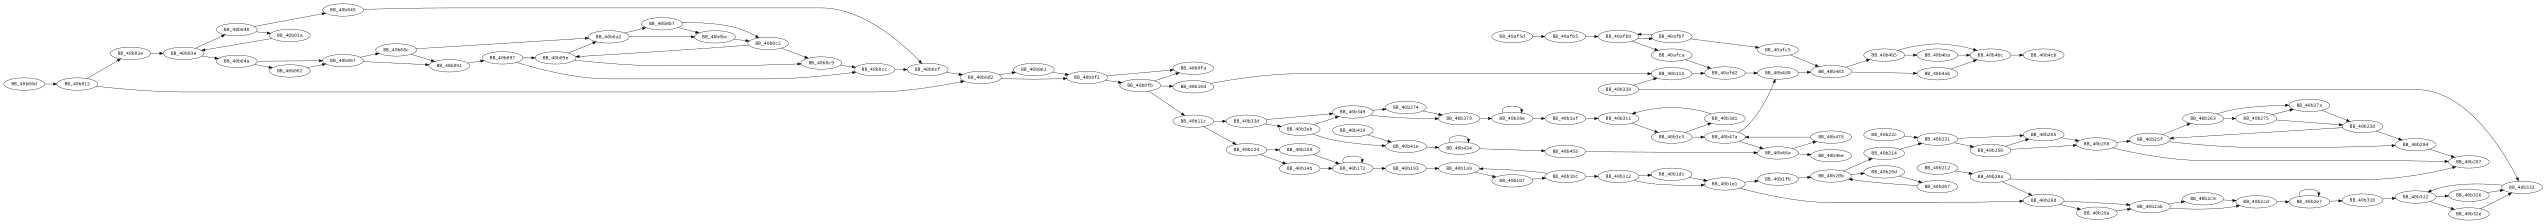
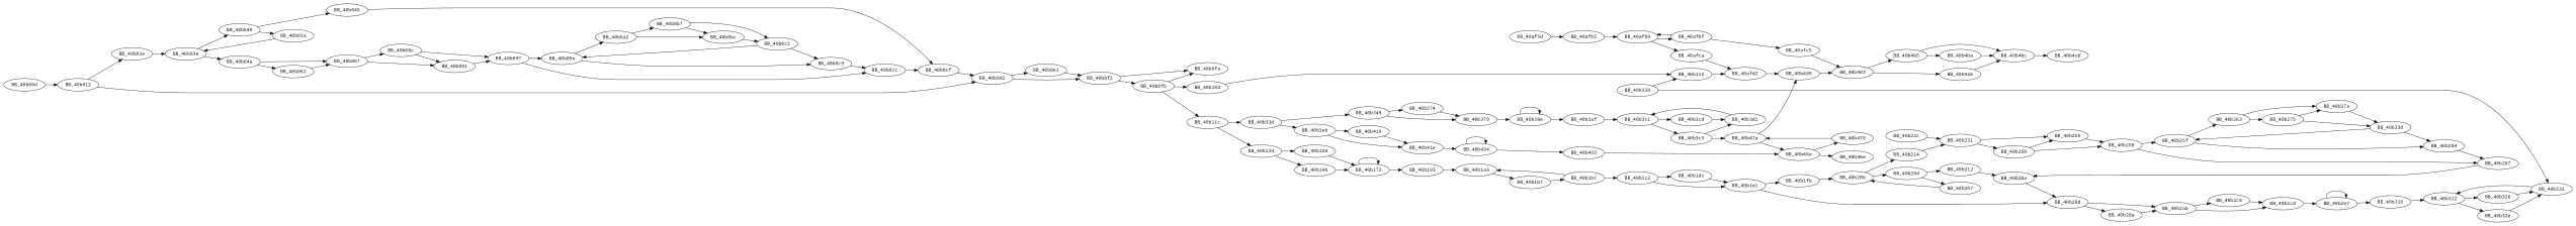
  digraph {
    fontname="Source Code Pro"
    rankdir=LR
    node [fontname="Source Code Pro"]
    edge [fontname="Source Code Pro"]
    BB_40af5d
    BB_40afb5
    BB_40afb9
    BB_40afbf
    BB_40afca
    BB_40b00d
    BB_40b012
    BB_40b02e
    BB_40b0d2
    BB_40afc5
    BB_40afd2
    BB_40b483
    BB_40b480
    BB_40b4ab
    BB_40b4b5
    BB_40b4bc
    BB_40b4ba
    BB_40b03e
    BB_40b0e1
    BB_40b0f2
    BB_40b040
    BB_40b04a
    BB_40b0fa
    BB_40b0fb
    BB_40b03a
    BB_40b045
    BB_40b062
    BB_40b067
    BB_40b0cf
    BB_40b08c
    BB_40b091
    BB_40b097
    BB_40b09e
    BB_40b0cc
    n35 [label=BB_40b6a2]
    BB_40b0c9
    BB_40b0b7
    BB_40b0bc
    BB_40b0c2
    BB_40b10d
    BB_40b11c
    BB_40b115
    BB_40b124
    BB_40b33d
    BB_40b14b
    BB_40b150
    BB_40b349
    BB_40b3eb
    BB_40b172
    BB_40b374
    BB_40b379
    BB_40b419
    BB_40b41e
    BB_40b193
    BB_40b1a9
    n56 [label=BB_40b1b7]
    BB_40b1bc
    BB_40b1c2
    BB_40b1dc
    BB_40b1e1
    BB_40b1fb
    BB_40b28d
    BB_40b20b
    BB_40b29a
    BB_40b2ab
    BB_40b20d
    BB_40b214
    BB_40b2c8
    BB_40b2cd
    BB_40b207
    BB_40b212
    BB_40b231
    BB_40b28a
    BB_40b22c
    BB_40b250
    BB_40b255
    BB_40b258
    BB_40b25f
    BB_40b287
    BB_40b263
    BB_40b284
    BB_40b275
    BB_40b27a
    n84 [label=BB_40b23d]
    BB_40b2e7
    BB_40b310
    BB_40b322
    BB_40b326
    BB_40b32e
    BB_40b332
    BB_40b338
    BB_40b38e
    BB_40b434
    BB_40b3af
    BB_40b3c1
    BB_40b3c5
+   BB_40b3cd
    BB_40b3d1
    BB_40b47a
    BB_40b455
    BB_40b46a
    BB_40b46e
    BB_40b476
    BB_40b4cb
    BB_40af5d -> BB_40afb5
    BB_40afb5 -> BB_40afb9
    BB_40afb9 -> BB_40afbf
    BB_40afb9 -> BB_40afca
    BB_40afbf -> BB_40afb9
    BB_40afbf -> BB_40afc5
    BB_40afca -> BB_40afd2
    BB_40b00d -> BB_40b012
    BB_40b012 -> BB_40b02e
    BB_40b012 -> BB_40b0d2
    BB_40b02e -> BB_40b03e
    BB_40b0d2 -> BB_40b0e1
    BB_40b0d2 -> BB_40b0f2
    BB_40afc5 -> BB_40b483
    BB_40afd2 -> BB_40b480
    BB_40b483 -> BB_40b4ab
    BB_40b483 -> BB_40b4b5
    BB_40b480 -> BB_40b483
    BB_40b4ab -> BB_40b4bc
    BB_40b4b5 -> BB_40b4bc
    BB_40b4b5 -> BB_40b4ba
    BB_40b4bc -> BB_40b4cb
    BB_40b4ba -> BB_40b4bc
    BB_40b03e -> BB_40b040
    BB_40b03e -> BB_40b04a
    BB_40b0e1 -> BB_40b0f2
    BB_40b0f2 -> BB_40b0fa
    BB_40b0f2 -> BB_40b0fb
    BB_40b040 -> BB_40b03a
    BB_40b040 -> BB_40b045
    BB_40b04a -> BB_40b062
    BB_40b04a -> BB_40b067
    BB_40b0fb -> BB_40b0fa
    BB_40b0fb -> BB_40b10d
    BB_40b0fb -> BB_40b11c
    BB_40b03a -> BB_40b03e
    BB_40b045 -> BB_40b0cf
    BB_40b062 -> BB_40b067
    BB_40b067 -> BB_40b08c
    BB_40b067 -> BB_40b091
    BB_40b0cf -> BB_40b0d2
    BB_40b08c -> BB_40b091
-   BB_40b08c -> n35
+   BB_40b08c -> BB_40b097
    BB_40b091 -> BB_40b097
    BB_40b097 -> BB_40b09e
    BB_40b097 -> BB_40b0cc
    BB_40b09e -> n35
    BB_40b09e -> BB_40b0c9
    BB_40b0cc -> BB_40b0cf
    n35 -> BB_40b0b7
    n35 -> BB_40b0bc
    BB_40b0c9 -> BB_40b0cc
    BB_40b0b7 -> BB_40b0bc
    BB_40b0b7 -> BB_40b0c2
    BB_40b0bc -> BB_40b0c2
    BB_40b0c2 -> BB_40b09e
    BB_40b0c2 -> BB_40b0c9
    BB_40b10d -> BB_40b115
    BB_40b11c -> BB_40b124
    BB_40b11c -> BB_40b33d
    BB_40b115 -> BB_40afd2
    BB_40b124 -> BB_40b14b
    BB_40b124 -> BB_40b150
    BB_40b33d -> BB_40b349
    BB_40b33d -> BB_40b3eb
    BB_40b14b -> BB_40b172
    BB_40b150 -> BB_40b172
    BB_40b349 -> BB_40b374
    BB_40b349 -> BB_40b379
-   BB_40b3eb -> BB_40b349
+   BB_40b3eb -> BB_40b419
    BB_40b3eb -> BB_40b41e
    BB_40b172 -> BB_40b172
    BB_40b172 -> BB_40b193
    BB_40b374 -> BB_40b379
    BB_40b379 -> BB_40b38e
    BB_40b419 -> BB_40b41e
    BB_40b41e -> BB_40b434
    BB_40b193 -> BB_40b1a9
    BB_40b1a9 -> n56
    n56 -> BB_40b1bc
    BB_40b1bc -> BB_40b1a9
    BB_40b1bc -> BB_40b1c2
    BB_40b1c2 -> BB_40b1dc
    BB_40b1c2 -> BB_40b1e1
    BB_40b1dc -> BB_40b1e1
    BB_40b1e1 -> BB_40b1fb
    BB_40b1e1 -> BB_40b28d
    BB_40b1fb -> BB_40b20b
    BB_40b28d -> BB_40b29a
    BB_40b28d -> BB_40b2ab
    BB_40b20b -> BB_40b20d
    BB_40b20b -> BB_40b214
    BB_40b29a -> BB_40b2ab
    BB_40b2ab -> BB_40b2c8
    BB_40b2ab -> BB_40b2cd
    BB_40b20d -> BB_40b207
+   BB_40b20d -> BB_40b212
    BB_40b214 -> BB_40b231
    BB_40b2c8 -> BB_40b2cd
    BB_40b2cd -> BB_40b2e7
    BB_40b207 -> BB_40b20b
    BB_40b212 -> BB_40b28a
    BB_40b231 -> BB_40b250
    BB_40b231 -> BB_40b255
    BB_40b28a -> BB_40b28d
    BB_40b22c -> BB_40b231
    BB_40b250 -> BB_40b255
    BB_40b250 -> BB_40b258
    BB_40b255 -> BB_40b258
    BB_40b258 -> BB_40b25f
    BB_40b258 -> BB_40b287
    BB_40b25f -> BB_40b263
    BB_40b25f -> BB_40b284
-   BB_40b28a -> BB_40b287
+   BB_40b287 -> BB_40b28a
    BB_40b263 -> BB_40b275
    BB_40b263 -> BB_40b27a
    BB_40b284 -> BB_40b287
    BB_40b275 -> BB_40b27a
    BB_40b275 -> n84
    BB_40b27a -> n84
    n84 -> BB_40b25f
    n84 -> BB_40b284
    BB_40b2e7 -> BB_40b2e7
    BB_40b2e7 -> BB_40b310
    BB_40b310 -> BB_40b322
    BB_40b322 -> BB_40b326
    BB_40b322 -> BB_40b32e
    BB_40b326 -> BB_40b332
    BB_40b32e -> BB_40b332
    BB_40b332 -> BB_40b322
    BB_40b338 -> BB_40b115
    BB_40b338 -> BB_40b332
    BB_40b38e -> BB_40b38e
    BB_40b38e -> BB_40b3af
    BB_40b434 -> BB_40b434
    BB_40b434 -> BB_40b455
    BB_40b3af -> BB_40b3c1
    BB_40b3c1 -> BB_40b3c5
+   BB_40b3c1 -> BB_40b3cd
    BB_40b3c5 -> BB_40b3d1
    BB_40b3c5 -> BB_40b47a
+   BB_40b3cd -> BB_40b3d1
    BB_40b3d1 -> BB_40b3c1
    BB_40b47a -> BB_40b480
    BB_40b47a -> BB_40b46a
    BB_40b455 -> BB_40b46a
    BB_40b46a -> BB_40b46e
    BB_40b46a -> BB_40b476
    BB_40b476 -> BB_40b47a
  }
